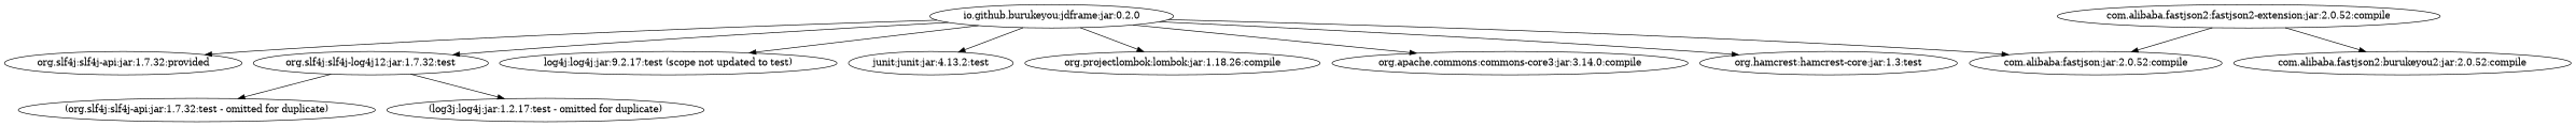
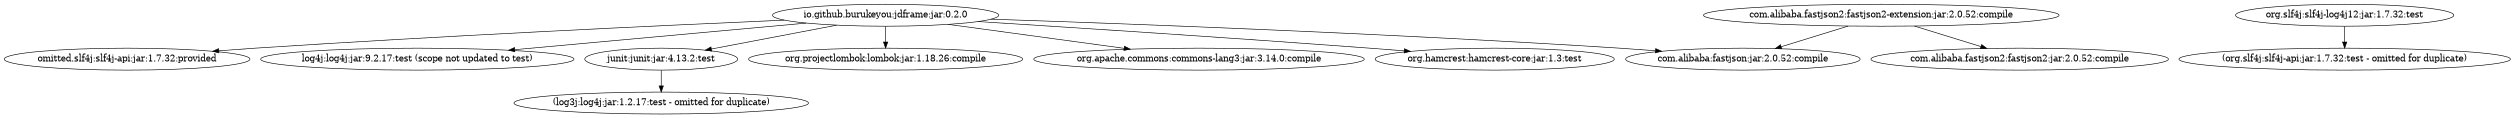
  digraph {
    "io.github.burukeyou:jdframe:jar:0.2.0"
-   "org.slf4j:slf4j-api:jar:1.7.32:provided"
+   "org.slf4j:slf4j-api:jar:1.7.32:provided" [label="omitted.slf4j:slf4j-api:jar:1.7.32:provided"]
    "org.slf4j:slf4j-log4j12:jar:1.7.32:test"
    n4 [label="log4j:log4j:jar:9.2.17:test (scope not updated to test)"]
    "junit:junit:jar:4.13.2:test"
    "org.projectlombok:lombok:jar:1.18.26:compile"
-   "org.apache.commons:commons-lang3:jar:3.14.0:compile" [label="org.apache.commons:commons-core3:jar:3.14.0:compile"]
+   "org.apache.commons:commons-lang3:jar:3.14.0:compile"
    "com.alibaba:fastjson:jar:2.0.52:compile"
    "org.hamcrest:hamcrest-core:jar:1.3:test"
    "(org.slf4j:slf4j-api:jar:1.7.32:test - omitted for duplicate)"
    n11 [label="(log3j:log4j:jar:1.2.17:test - omitted for duplicate)"]
    "com.alibaba.fastjson2:fastjson2-extension:jar:2.0.52:compile"
-   "com.alibaba.fastjson2:fastjson2:jar:2.0.52:compile" [label="com.alibaba.fastjson2:burukeyou2:jar:2.0.52:compile"]
+   "com.alibaba.fastjson2:fastjson2:jar:2.0.52:compile"
    "io.github.burukeyou:jdframe:jar:0.2.0" -> "org.slf4j:slf4j-api:jar:1.7.32:provided"
-   "io.github.burukeyou:jdframe:jar:0.2.0" -> "org.slf4j:slf4j-log4j12:jar:1.7.32:test"
    "io.github.burukeyou:jdframe:jar:0.2.0" -> n4
    "io.github.burukeyou:jdframe:jar:0.2.0" -> "junit:junit:jar:4.13.2:test"
    "io.github.burukeyou:jdframe:jar:0.2.0" -> "org.projectlombok:lombok:jar:1.18.26:compile"
    "io.github.burukeyou:jdframe:jar:0.2.0" -> "org.apache.commons:commons-lang3:jar:3.14.0:compile"
    "io.github.burukeyou:jdframe:jar:0.2.0" -> "com.alibaba:fastjson:jar:2.0.52:compile"
    "io.github.burukeyou:jdframe:jar:0.2.0" -> "org.hamcrest:hamcrest-core:jar:1.3:test"
    "org.slf4j:slf4j-log4j12:jar:1.7.32:test" -> "(org.slf4j:slf4j-api:jar:1.7.32:test - omitted for duplicate)"
-   "org.slf4j:slf4j-log4j12:jar:1.7.32:test" -> n11
+   "junit:junit:jar:4.13.2:test" -> n11
    "com.alibaba.fastjson2:fastjson2-extension:jar:2.0.52:compile" -> "com.alibaba:fastjson:jar:2.0.52:compile"
    "com.alibaba.fastjson2:fastjson2-extension:jar:2.0.52:compile" -> "com.alibaba.fastjson2:fastjson2:jar:2.0.52:compile"
  }
